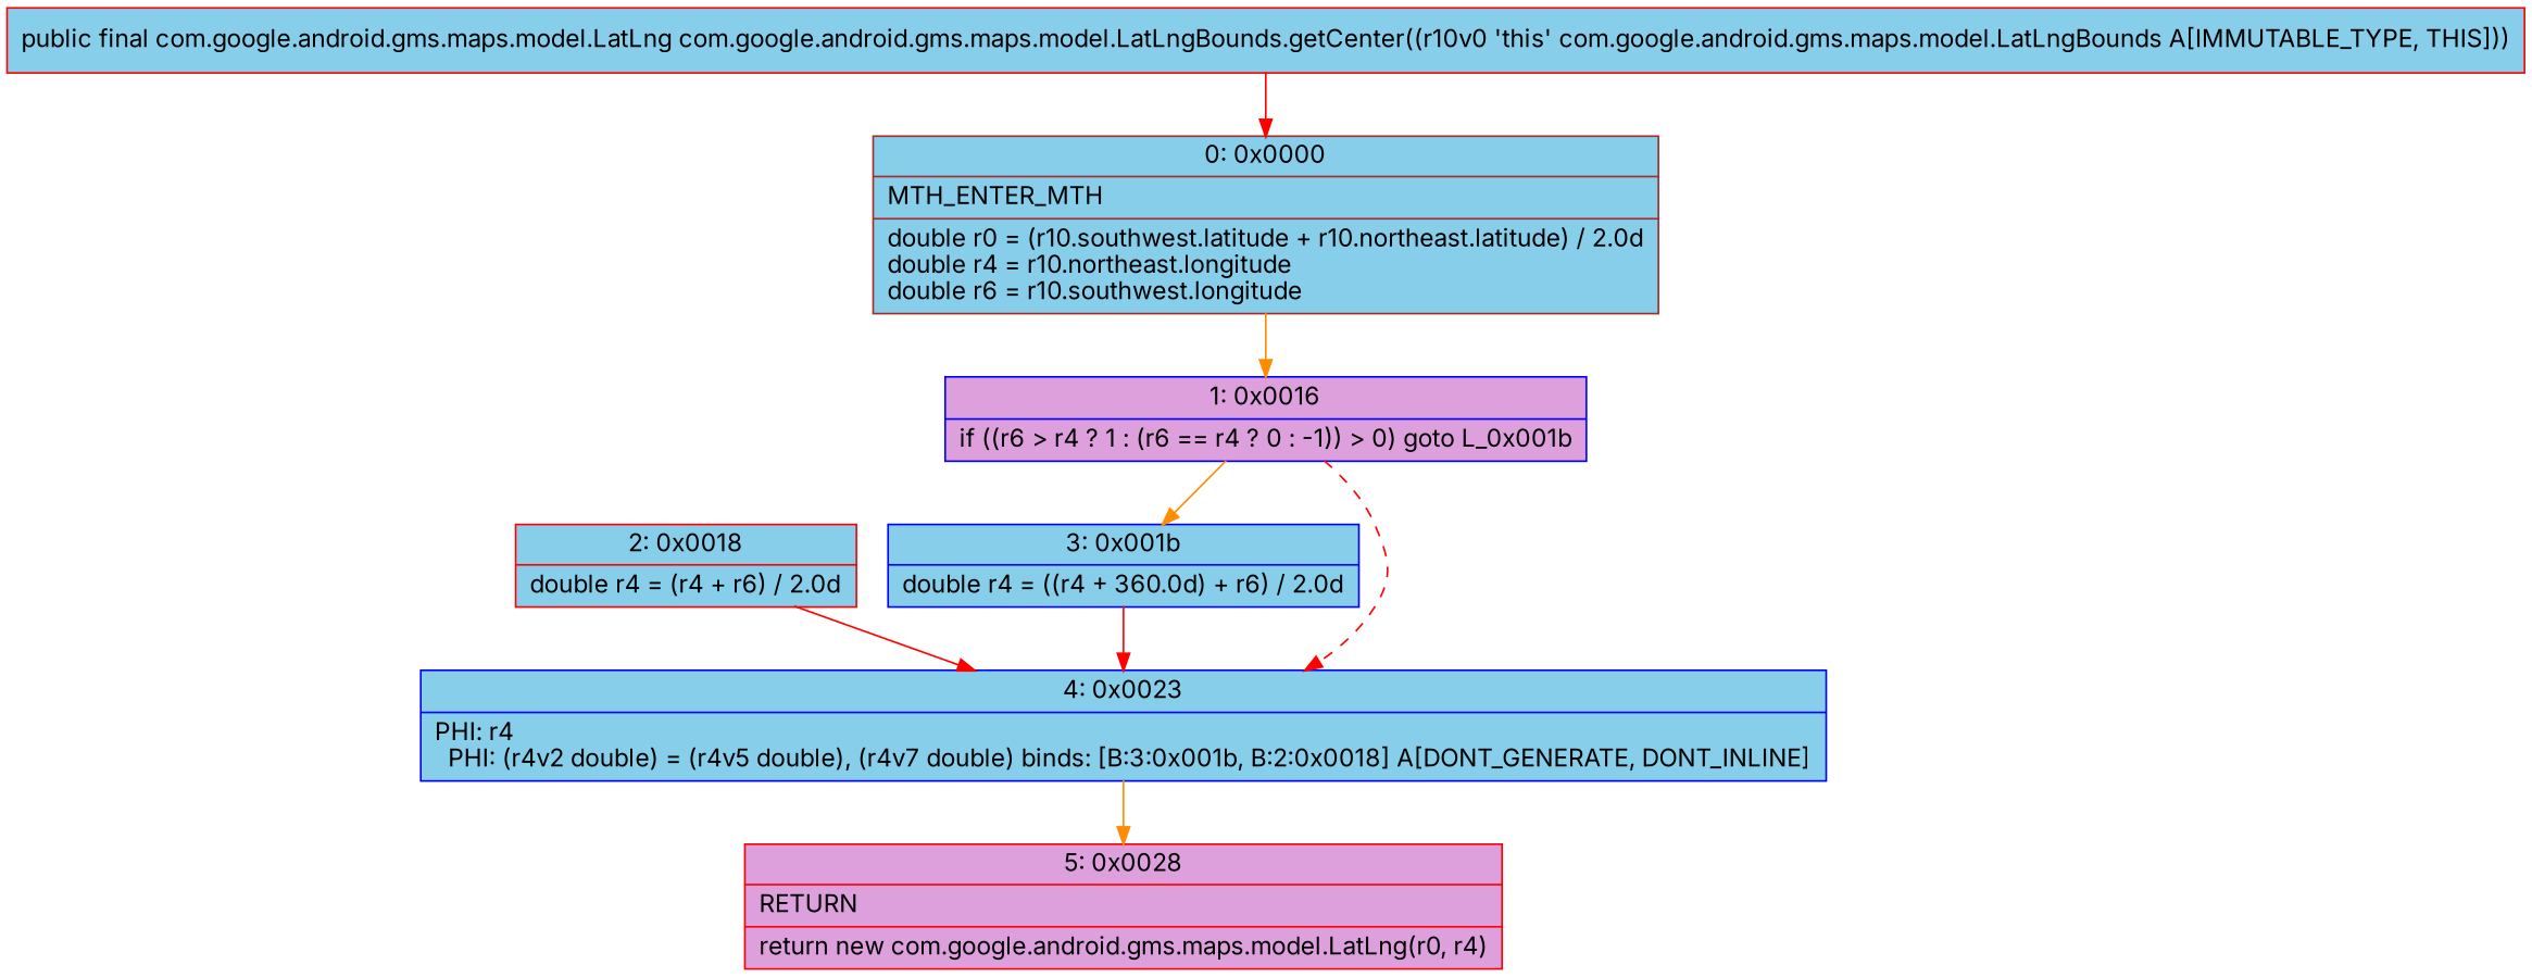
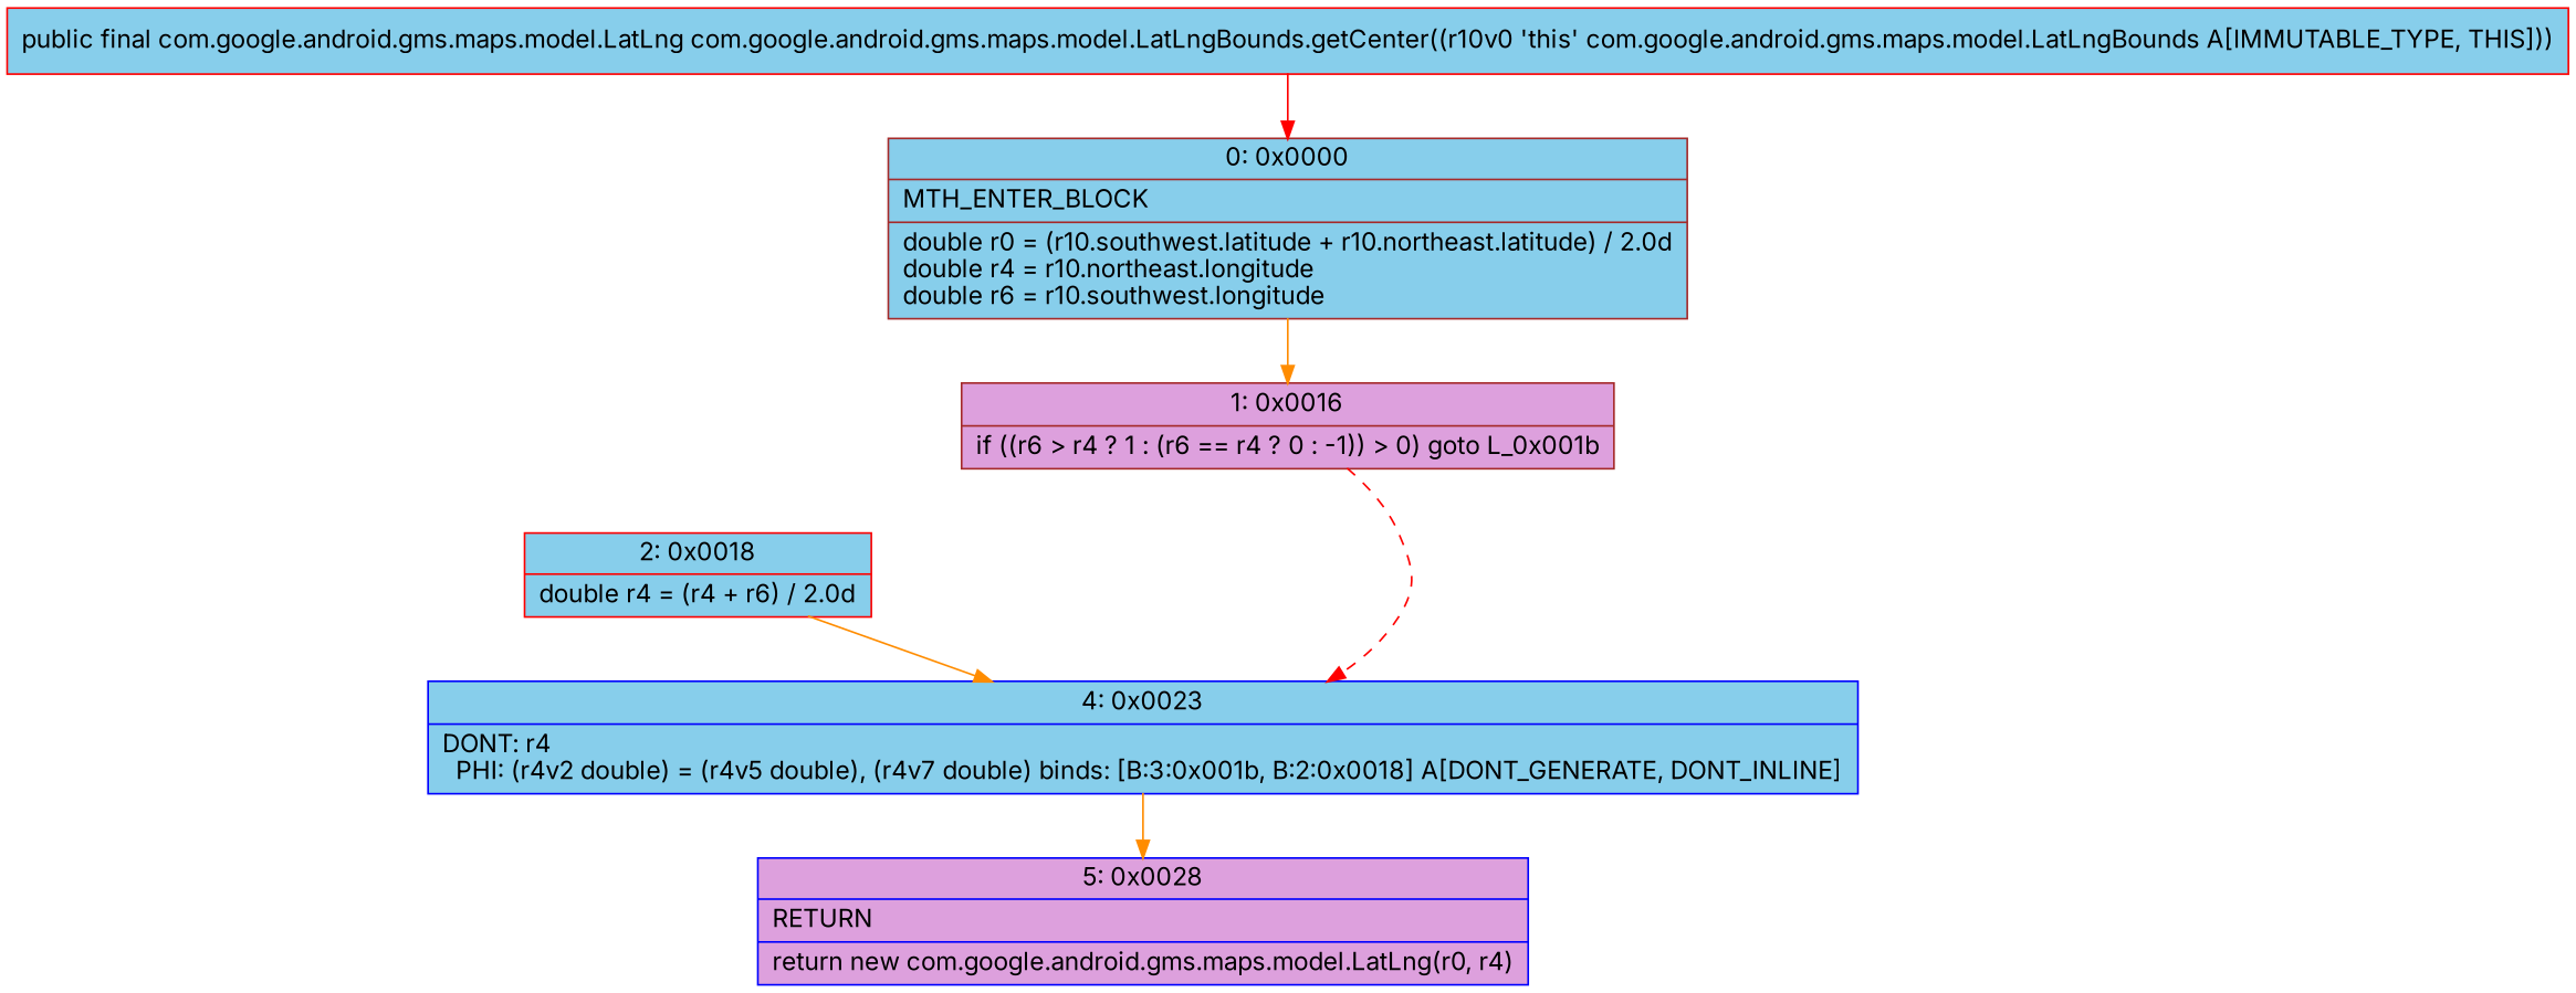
  digraph {
    fontname=Inter
    node [color=red fillcolor=skyblue fontname=Inter shape=record style=filled]
    edge [color=darkorange fontname=Inter]
-   n1 [color=brown label="{0\:\ 0x0000|MTH_ENTER_MTH\l|double r0 = (r10.southwest.latitude + r10.northeast.latitude) \/ 2.0d\ldouble r4 = r10.northeast.longitude\ldouble r6 = r10.southwest.longitude\l}"]
-   n2 [color=blue fillcolor=plum label="{1\:\ 0x0016|if ((r6 \> r4 ? 1 : (r6 == r4 ? 0 : \-1)) \> 0) goto L_0x001b\l}"]
-   n3 [color=blue label="{3\:\ 0x001b|double r4 = ((r4 + 360.0d) + r6) \/ 2.0d\l}"]
-   n4 [color=blue label="{4\:\ 0x0023|PHI: r4 \l  PHI: (r4v2 double) = (r4v5 double), (r4v7 double) binds: [B:3:0x001b, B:2:0x0018] A[DONT_GENERATE, DONT_INLINE]\l}"]
+   n1 [color=brown label="{0\:\ 0x0000|MTH_ENTER_BLOCK\l|double r0 = (r10.southwest.latitude + r10.northeast.latitude) \/ 2.0d\ldouble r4 = r10.northeast.longitude\ldouble r6 = r10.southwest.longitude\l}"]
+   n2 [color=brown fillcolor=plum label="{1\:\ 0x0016|if ((r6 \> r4 ? 1 : (r6 == r4 ? 0 : \-1)) \> 0) goto L_0x001b\l}"]
+   n4 [color=blue label="{4\:\ 0x0023|DONT: r4 \l  PHI: (r4v2 double) = (r4v5 double), (r4v7 double) binds: [B:3:0x001b, B:2:0x0018] A[DONT_GENERATE, DONT_INLINE]\l}"]
    n5 [label="{2\:\ 0x0018|double r4 = (r4 + r6) \/ 2.0d\l}"]
-   n6 [fillcolor=plum label="{5\:\ 0x0028|RETURN\l|return new com.google.android.gms.maps.model.LatLng(r0, r4)\l}"]
+   n6 [color=blue fillcolor=plum label="{5\:\ 0x0028|RETURN\l|return new com.google.android.gms.maps.model.LatLng(r0, r4)\l}"]
    n7 [label="{public final com.google.android.gms.maps.model.LatLng com.google.android.gms.maps.model.LatLngBounds.getCenter((r10v0 'this' com.google.android.gms.maps.model.LatLngBounds A[IMMUTABLE_TYPE, THIS])) }"]
    n1 -> n2
-   n2 -> n3
    n2 -> n4 [color=red style=dashed]
-   n3 -> n4 [color=red]
    n4 -> n6
-   n5 -> n4 [color=red]
+   n5 -> n4
    n7 -> n1 [color=red]
  }
